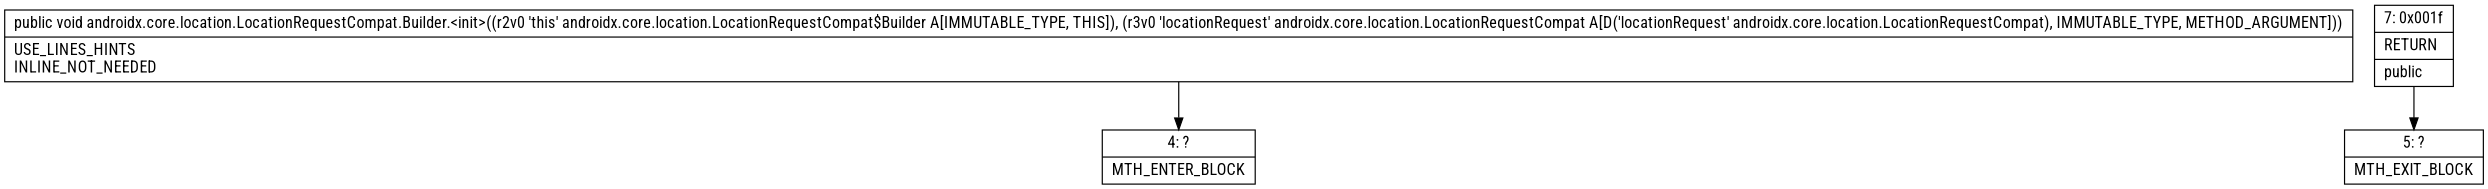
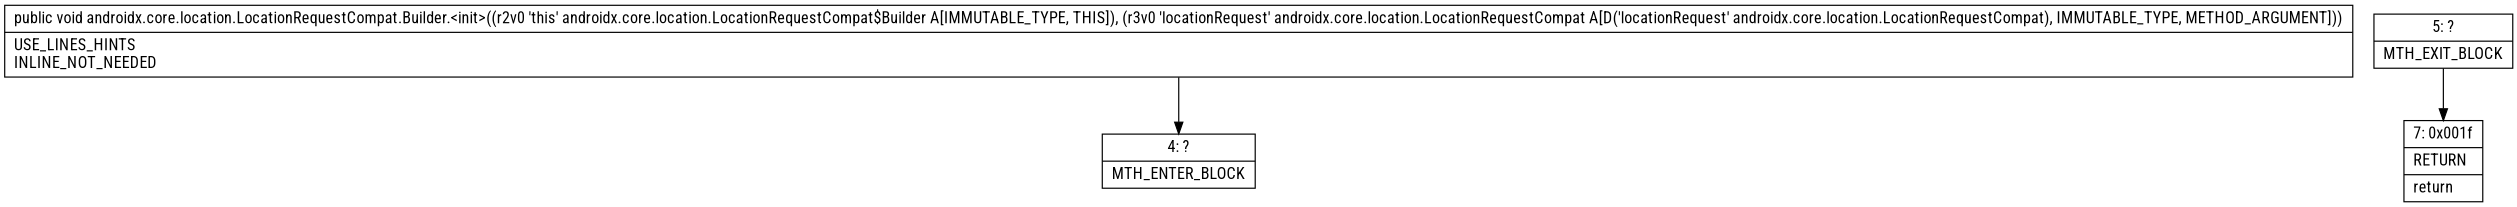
  digraph {
    fontname="Roboto Condensed"
    node [fontname="Roboto Condensed" shape=record]
    edge [fontname="Roboto Condensed"]
    n1 [label="{4\:\ ?|MTH_ENTER_BLOCK\l}"]
-   n2 [label="{7\:\ 0x001f|RETURN\l|public\l}"]
+   n2 [label="{7\:\ 0x001f|RETURN\l|return\l}"]
    n3 [label="{5\:\ ?|MTH_EXIT_BLOCK\l}"]
    n4 [label="{public void androidx.core.location.LocationRequestCompat.Builder.\<init\>((r2v0 'this' androidx.core.location.LocationRequestCompat$Builder A[IMMUTABLE_TYPE, THIS]), (r3v0 'locationRequest' androidx.core.location.LocationRequestCompat A[D('locationRequest' androidx.core.location.LocationRequestCompat), IMMUTABLE_TYPE, METHOD_ARGUMENT]))  | USE_LINES_HINTS\lINLINE_NOT_NEEDED\l}"]
-   n2 -> n3
+   n3 -> n2
    n4 -> n1
  }
